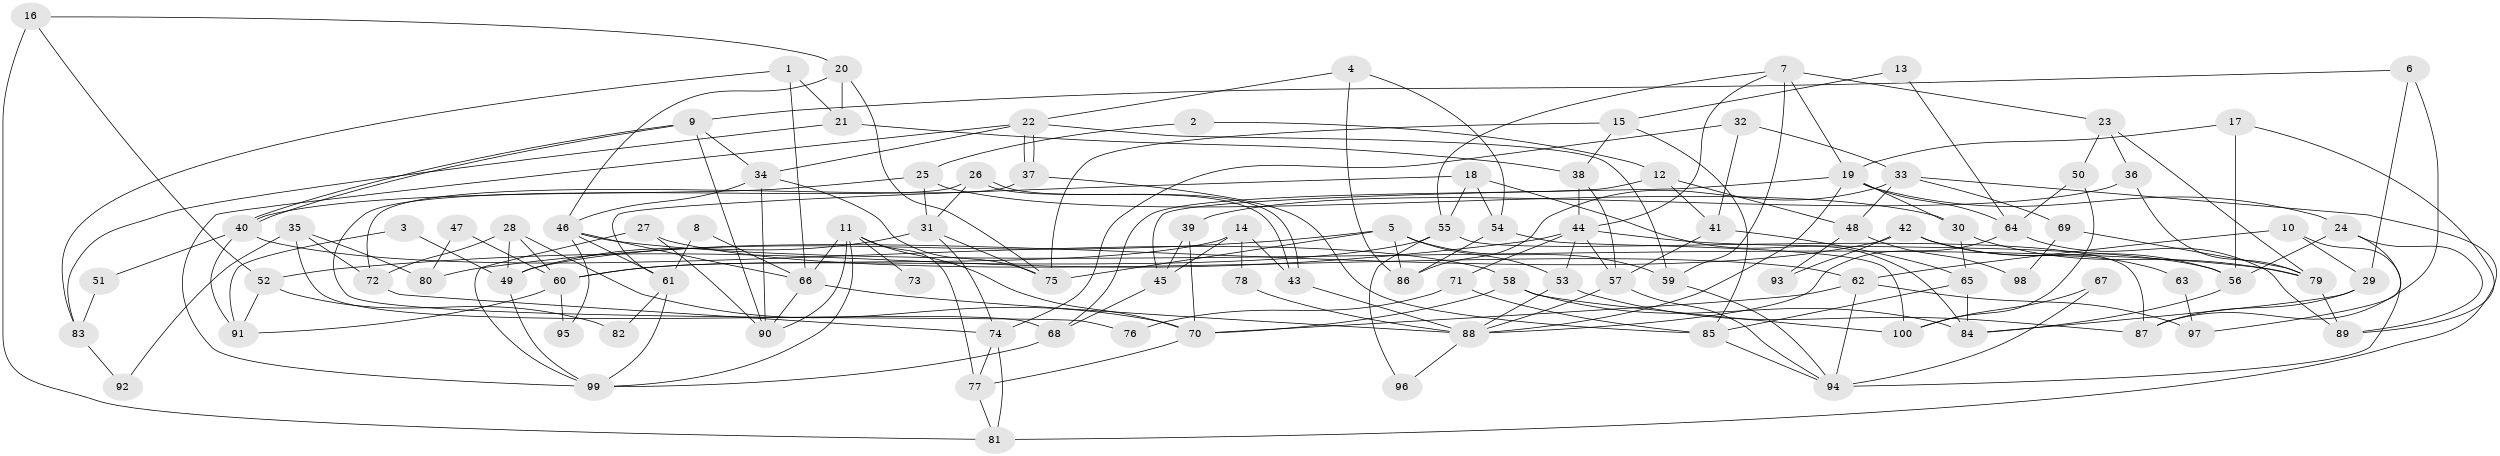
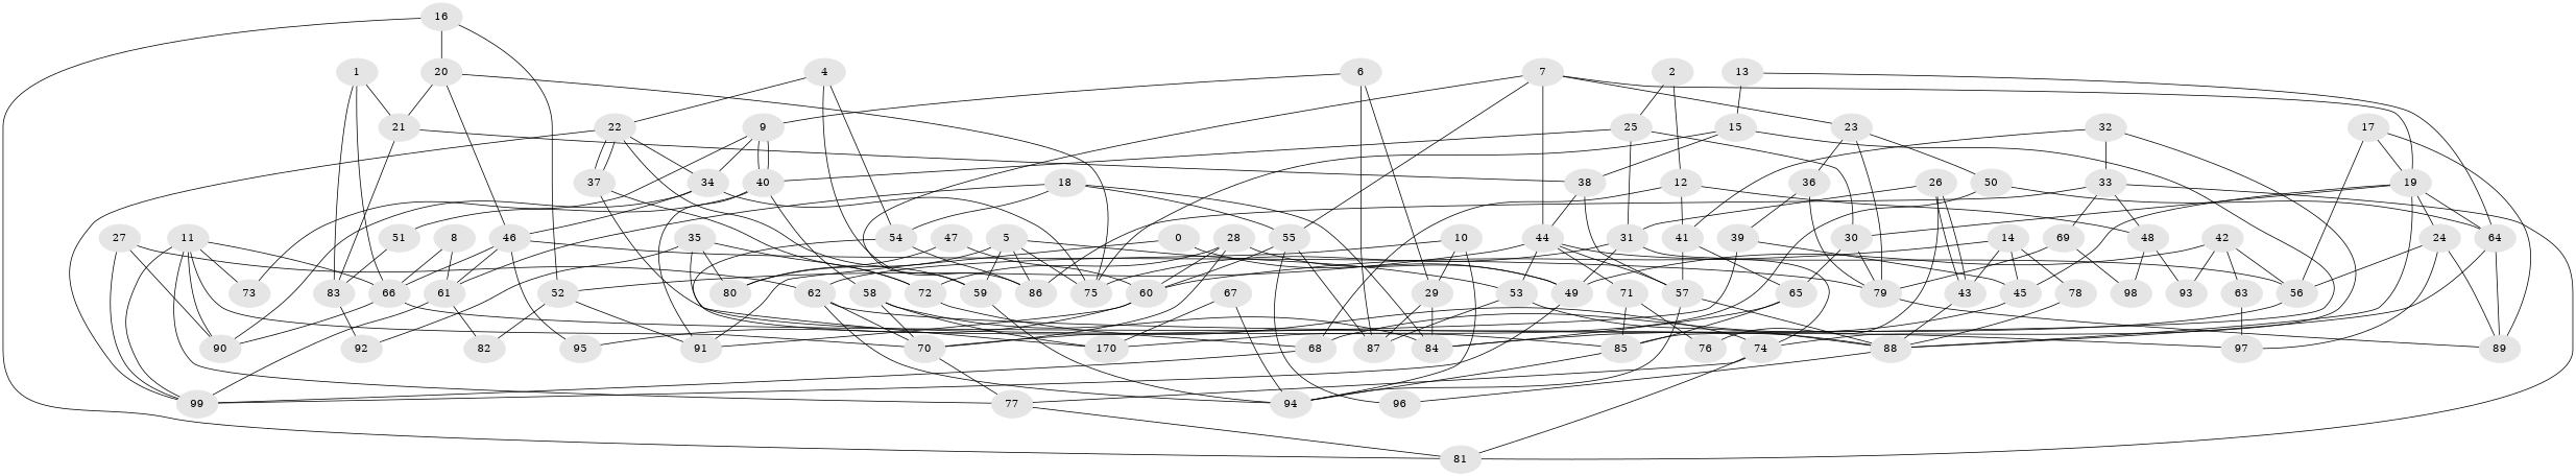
  graph {
    node [color=gray90 style=filled]
    1
    21
    66
    83
    38
    90
    88
    92
    2
    12
    25
    41
    48
    68
    40
    30
    31
-   3
+   3 [label=0]
    49
    91
    99
    4
    22
    54
    86
    59
    34
    37
-   100
+   100 [label=170]
    5
    53
    75
    80
    87
    94
    6
    9
    29
    73
    84
    7
    19
    23
    44
    55
    64
    45
    24
    36
    50
    79
    52
    56
    57
    71
    60
    96
    8
    61
    82
    46
    51
    58
    10
    62
    70
    97
    11
    77
    81
    65
    93
    98
    13
    15
    85
    89
    14
    43
    78
    95
    16
    20
    17
    18
    72
    39
    74
    26
    76
    27
    28
    32
    33
    69
    35
    42
    63
    47
    67
    1 -- 21
    1 -- 66
    1 -- 83
    21 -- 83
    21 -- 38
    66 -- 90
    66 -- 88
    83 -- 92
    38 -- 44
    38 -- 57
    88 -- 96
    2 -- 12
    2 -- 25
    12 -- 41
    12 -- 48
    12 -- 68
    25 -- 40
    25 -- 30
    25 -- 31
    41 -- 57
    41 -- 65
    48 -- 93
    48 -- 98
    68 -- 99
    40 -- 91
    40 -- 51
    40 -- 58
    30 -- 79
    30 -- 65
    31 -- 49
    31 -- 75
    31 -- 74
    3 -- 49
    3 -- 91
    49 -- 99
    4 -- 22
    4 -- 54
    4 -- 86
    22 -- 99
    22 -- 59
    22 -- 34
    22 -- 37
    22 -- 37
    54 -- 86
    54 -- 100
    59 -- 94
    34 -- 90
    34 -- 75
    34 -- 46
    37 -- 85
    37 -- 72
    5 -- 86
    5 -- 59
    5 -- 53
    5 -- 75
    5 -- 80
    53 -- 88
    53 -- 87
    6 -- 87
    6 -- 9
    6 -- 29
    9 -- 40
    9 -- 40
    9 -- 34
-   9 -- 90
+   9 -- 73
    29 -- 87
    29 -- 84
    7 -- 59
    7 -- 19
    7 -- 23
    7 -- 44
    7 -- 55
    19 -- 88
    19 -- 30
    19 -- 64
    19 -- 45
    19 -- 24
    23 -- 36
    23 -- 50
    23 -- 79
    44 -- 53
    44 -- 52
    44 -- 56
    44 -- 57
    44 -- 71
    55 -- 87
    55 -- 60
    55 -- 96
    64 -- 88
    64 -- 89
    45 -- 68
    24 -- 56
    24 -- 97
    24 -- 89
    36 -- 79
    36 -- 39
    50 -- 100
    50 -- 64
    79 -- 89
    52 -- 91
    52 -- 82
    56 -- 84
    57 -- 88
    57 -- 94
    71 -- 85
    71 -- 76
    60 -- 91
    60 -- 95
    8 -- 66
    8 -- 61
    61 -- 99
    61 -- 82
    46 -- 66
    46 -- 79
    46 -- 61
    46 -- 95
    51 -- 83
    58 -- 100
    58 -- 84
    58 -- 70
    10 -- 94
    10 -- 29
    10 -- 62
    62 -- 94
    62 -- 70
    62 -- 97
    70 -- 77
    11 -- 66
    11 -- 90
    11 -- 99
    11 -- 73
    11 -- 70
    11 -- 77
    77 -- 81
    65 -- 84
    65 -- 85
    13 -- 64
    13 -- 15
    15 -- 38
    15 -- 75
    15 -- 85
    85 -- 94
    14 -- 45
    14 -- 60
    14 -- 43
    14 -- 78
    43 -- 88
    78 -- 88
    16 -- 52
    16 -- 81
    16 -- 20
    20 -- 21
    20 -- 75
    20 -- 46
    17 -- 19
    17 -- 56
    17 -- 89
    18 -- 54
    18 -- 84
    18 -- 55
    18 -- 61
    72 -- 74
    39 -- 45
    39 -- 70
    74 -- 77
    74 -- 81
    26 -- 31
    26 -- 43
    26 -- 43
    26 -- 76
    27 -- 90
    27 -- 99
    27 -- 62
    28 -- 49
    28 -- 60
    28 -- 70
    28 -- 72
    32 -- 41
    32 -- 74
    32 -- 33
    33 -- 48
    33 -- 86
    33 -- 81
    33 -- 69
    69 -- 79
    69 -- 98
    35 -- 92
    35 -- 68
    35 -- 80
    35 -- 72
    42 -- 49
    42 -- 56
    42 -- 93
    42 -- 63
    63 -- 97
    47 -- 80
    47 -- 60
    67 -- 100
    67 -- 94
  }
